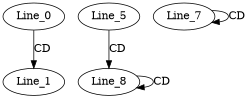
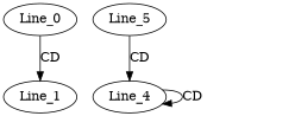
  digraph {
    Line_0
    Line_1
    n3 [label=Line_5]
-   Line_4 [label=Line_8]
-   Line_7
+   Line_4
    Line_0 -> Line_1 [label=CD]
    n3 -> Line_4 [label=CD]
    Line_4 -> Line_4 [label=CD]
-   Line_7 -> Line_7 [label=CD]
  }
